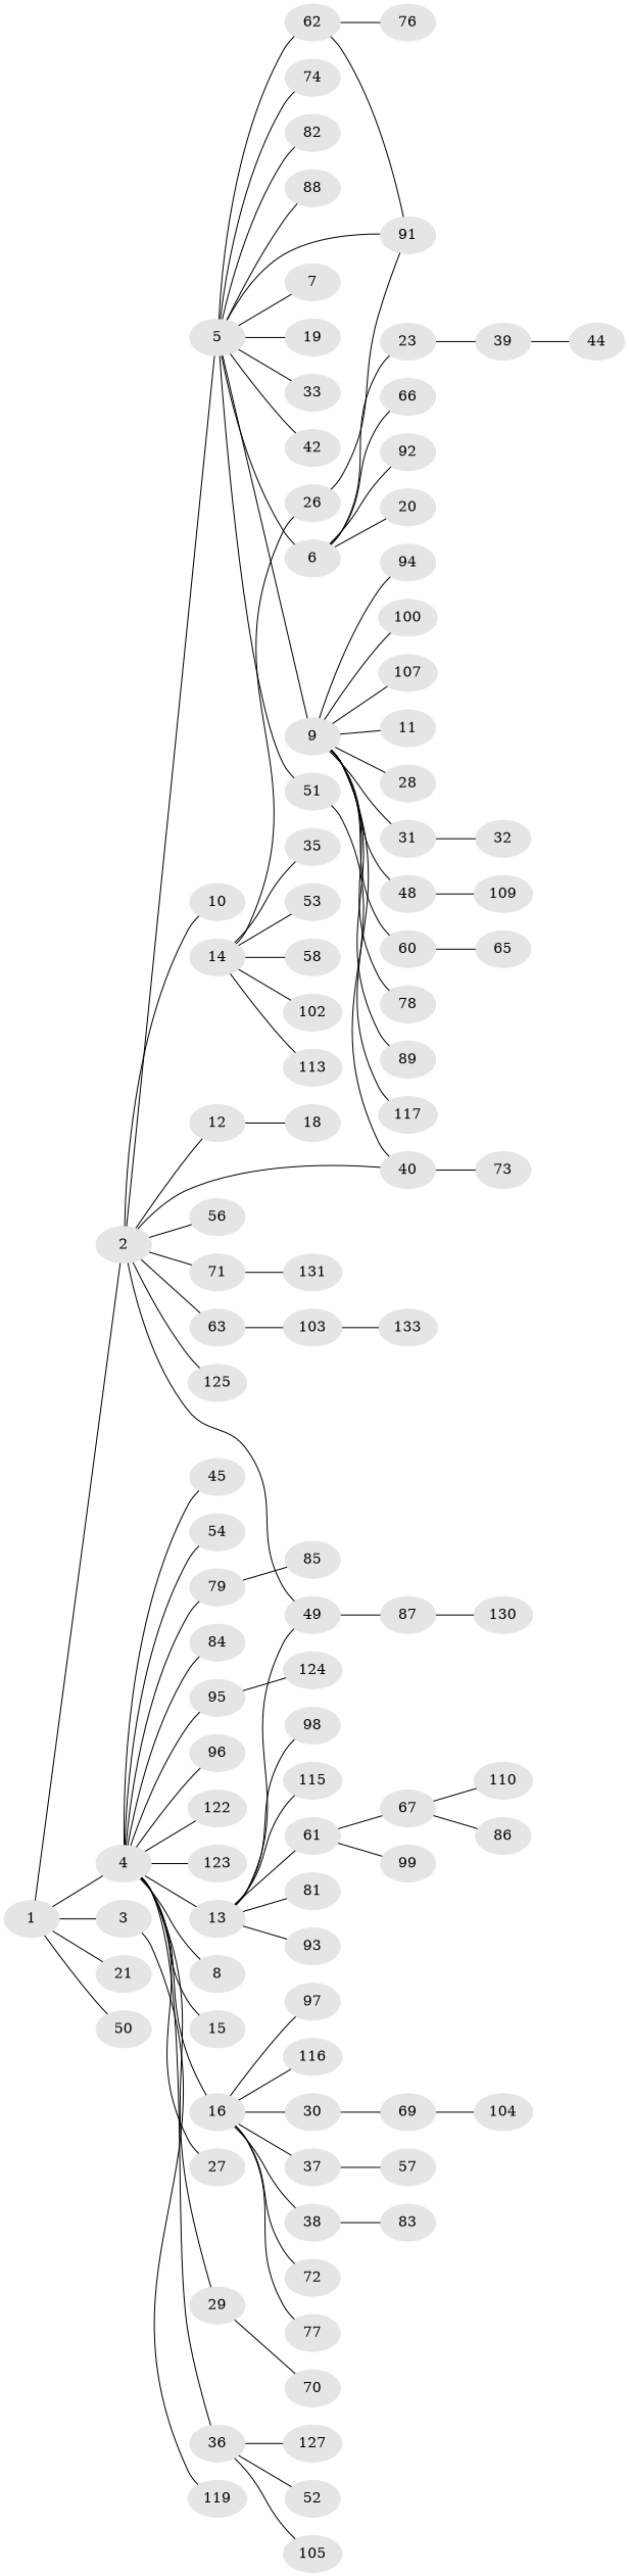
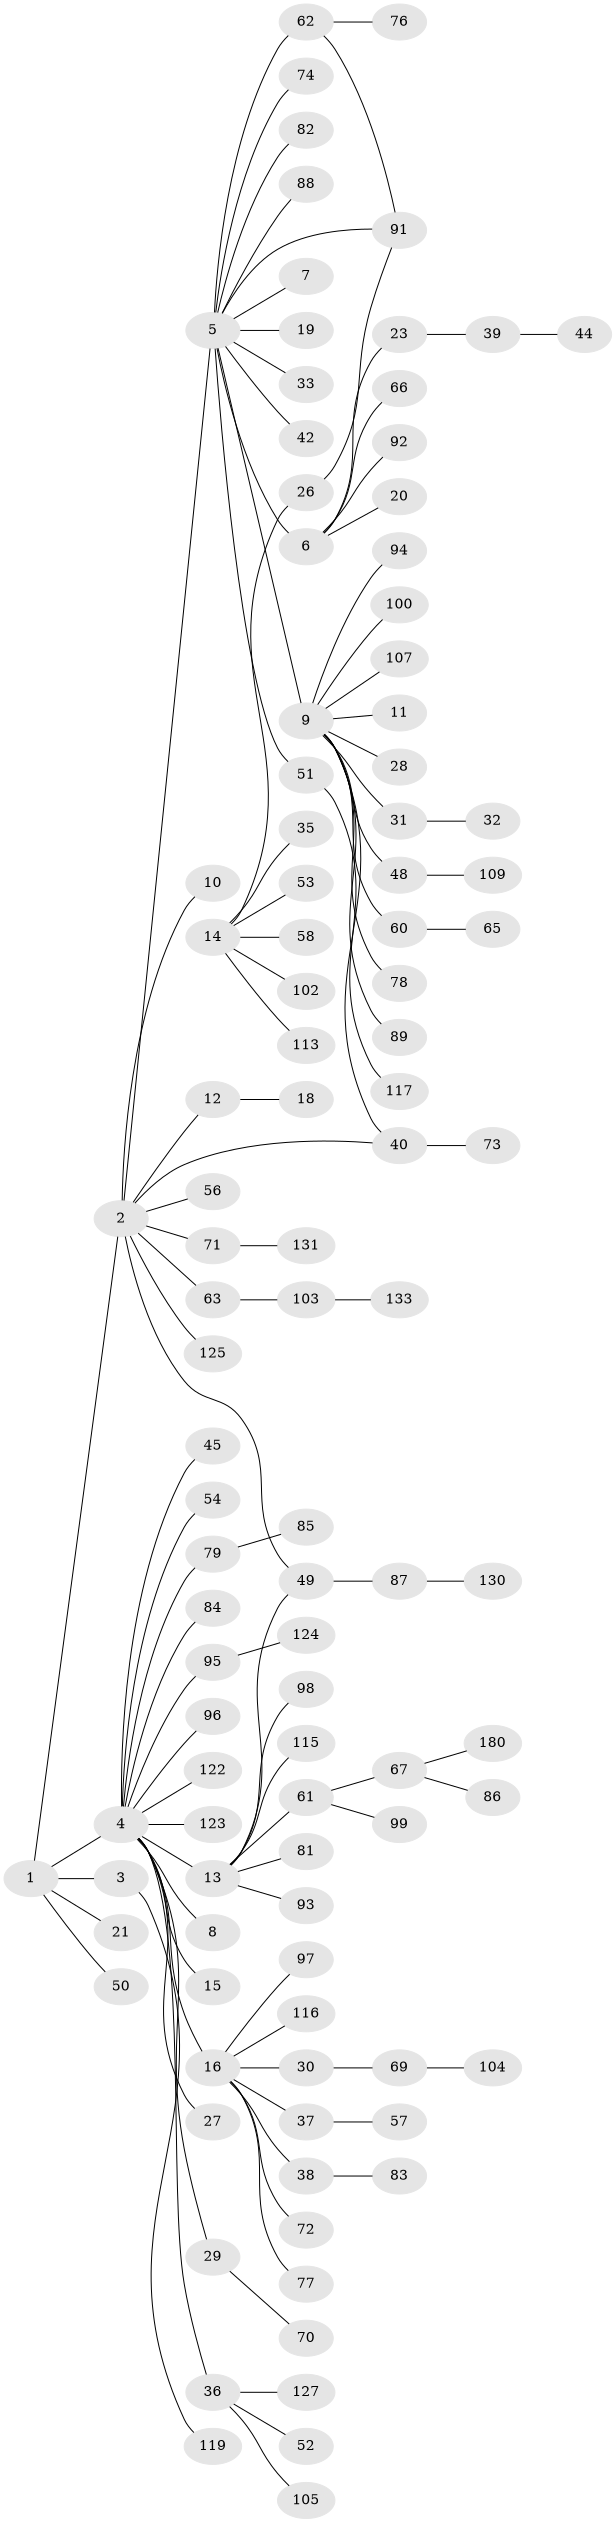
  graph {
    rankdir=LR
    node [color=gray90 style=filled]
    1 [super="+126"]
    2 [super="+34"]
    3 [super="+43"]
    4 [super="+25"]
    21 [super="+47"]
    50
    5 [super="+46"]
    10
    12 [super="+128"]
    40
    49
    56
    63
    71
    125
    119
    8 [super="+101"]
    13 [super="+55"]
    15 [super="+22"]
    16 [super="+59"]
    27
    29 [super="+75"]
    36 [super="+114"]
    45
    54
    79
    84
    95 [super="+134"]
    96
    122
    123
    6 [super="+68"]
    7 [super="+132"]
    9 [super="+41"]
    19 [super="+120"]
    33
    42
    51
    62 [super="+90"]
    74
    82
    88
    91 [super="+118"]
    18
    73 [super="+106"]
    87
    103 [super="+121"]
    131
    61
    81
    93
    98
    115
    30
    37 [super="+64"]
    38
    72 [super="+135"]
    77
    97
    116
    70
    52
    105
    127
    85
    124
    20
    23 [super="+24"]
    66 [super="+129"]
    92
    11
    28
    31
    48
    60
    78
    89
    94
    100
    107
    117
    76
    39
    32
    109
    65 [super="+108"]
    14 [super="+17"]
    26 [super="+112"]
    35
    53
    58
    102
    113
    67 [super="+80"]
    99
    69 [super="+111"]
    57
    83
    44
    104
    130
    86
-   110
+   110 [label=180]
    133
    1 -- 2
    1 -- 3
    1 -- 4
    1 -- 21
    1 -- 50
    2 -- 5
    2 -- 10
    2 -- 12
    2 -- 40
    2 -- 49
    2 -- 56
    2 -- 63
    2 -- 71
    2 -- 125
    3 -- 119
    4 -- 8
    4 -- 13
    4 -- 15
    4 -- 16
    4 -- 27
    4 -- 29
    4 -- 36
    4 -- 45
    4 -- 54
    4 -- 79
    4 -- 84
    4 -- 95
    4 -- 96
    4 -- 122
    4 -- 123
    5 -- 6
    5 -- 7
    5 -- 9
    5 -- 19
    5 -- 33
    5 -- 42
    5 -- 51
    5 -- 62
    5 -- 74
    5 -- 82
    5 -- 88
    5 -- 91
    12 -- 18
    40 -- 73
    49 -- 87
    63 -- 103
    71 -- 131
    13 -- 49
    13 -- 61
    13 -- 81
    13 -- 93
    13 -- 98
    13 -- 115
    16 -- 30
    16 -- 37
    16 -- 38
    16 -- 72
    16 -- 77
    16 -- 97
    16 -- 116
    29 -- 70
    36 -- 52
    36 -- 105
    36 -- 127
    79 -- 85
    95 -- 124
    6 -- 20
    6 -- 23
    6 -- 66
    6 -- 92
    9 -- 40
    9 -- 11
    9 -- 28
    9 -- 31
    9 -- 48
    9 -- 60
    9 -- 78
    9 -- 89
    9 -- 94
    9 -- 100
    9 -- 107
    51 -- 117
    62 -- 91
    62 -- 76
    87 -- 130
    103 -- 133
    61 -- 67
    61 -- 99
    30 -- 69
    37 -- 57
    38 -- 83
    23 -- 39
    31 -- 32
    48 -- 109
    60 -- 65
    39 -- 44
    14 -- 26
    14 -- 35
    14 -- 53
    14 -- 58
    14 -- 102
    14 -- 113
    26 -- 91
    67 -- 86
    67 -- 110
    69 -- 104
  }
